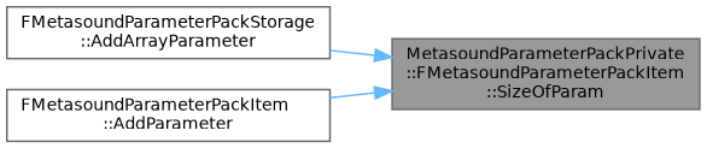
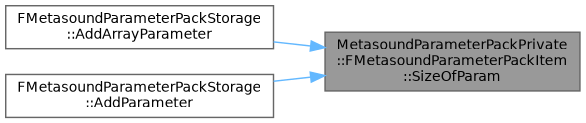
  digraph {
    rankdir=RL
    node [color=grey40 fillcolor=white fontname=Helvetica fontsize=10 shape=box style=filled]
    edge [color=steelblue1 dir=back fontname=Helvetica fontsize=10 labelfontname=Helvetica labelfontsize=10 style=solid]
    n1 [color=gray40 fillcolor=grey60 fontcolor=black height=0.2 label="MetasoundParameterPackPrivate\l::FMetasoundParameterPackItem\l::SizeOfParam" width=0.4]
    n2 [height=0.2 label="FMetasoundParameterPackStorage\l::AddArrayParameter" width=0.4]
-   n3 [height=0.2 label="FMetasoundParameterPackItem\l::AddParameter" width=0.4]
+   n3 [height=0.2 label="FMetasoundParameterPackStorage\l::AddParameter" width=0.4]
    n1 -> n2
    n1 -> n3
  }
